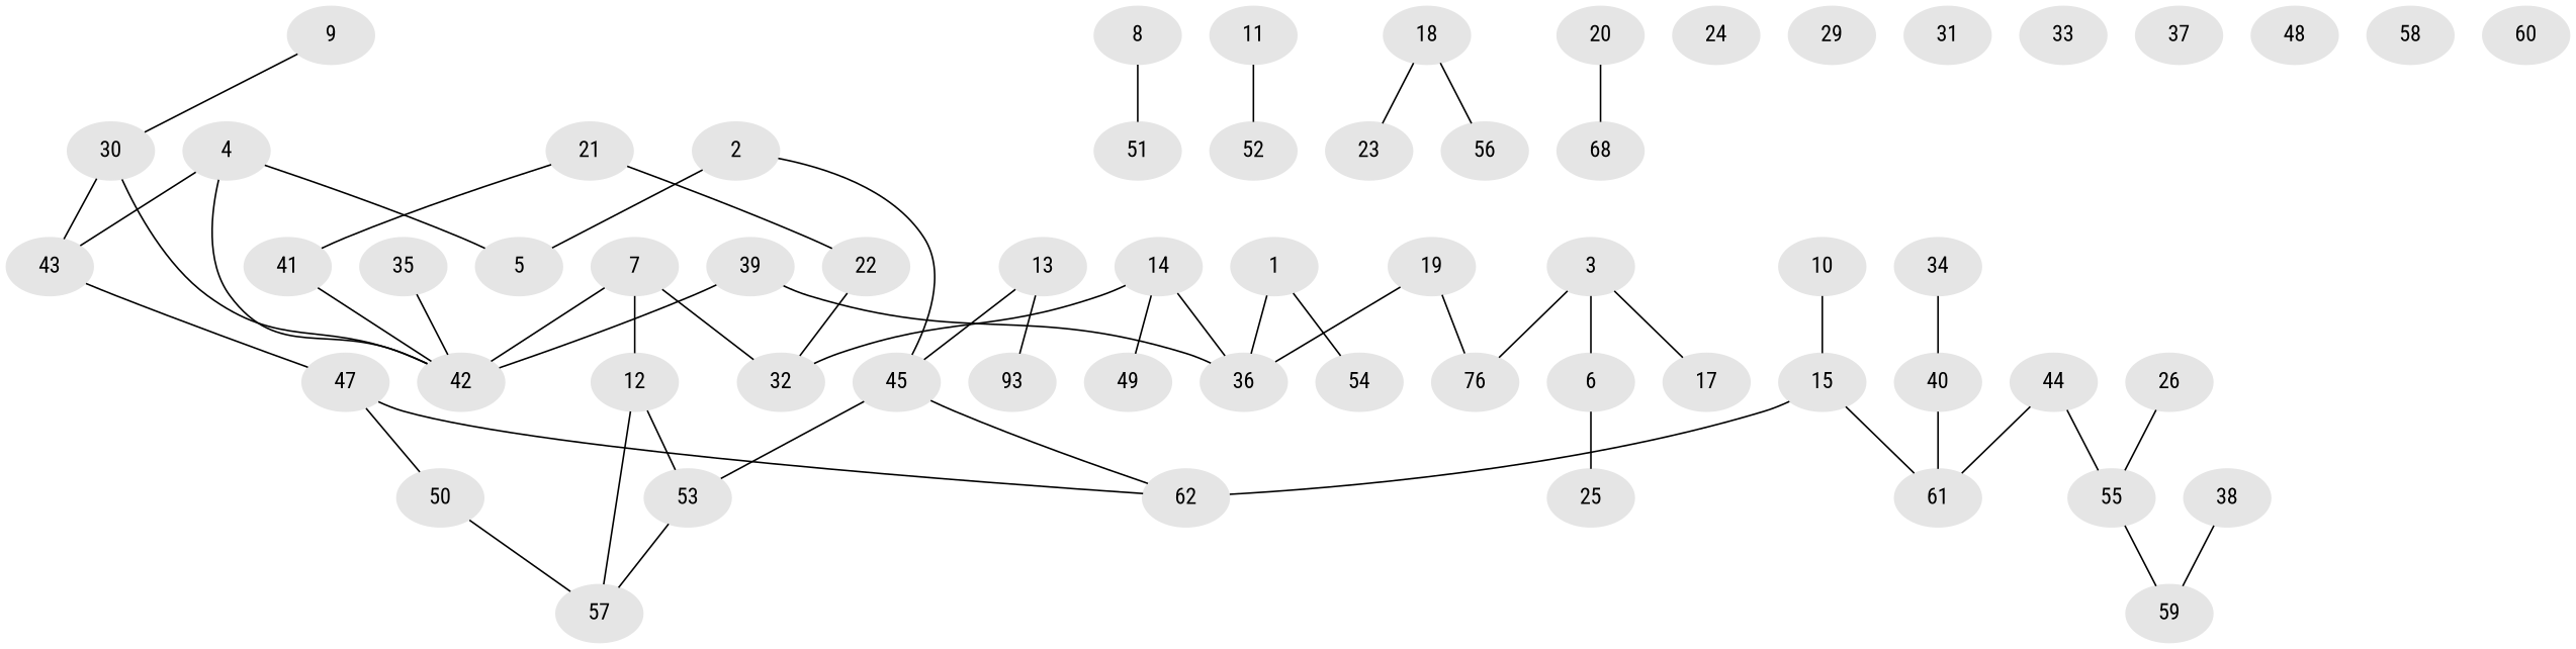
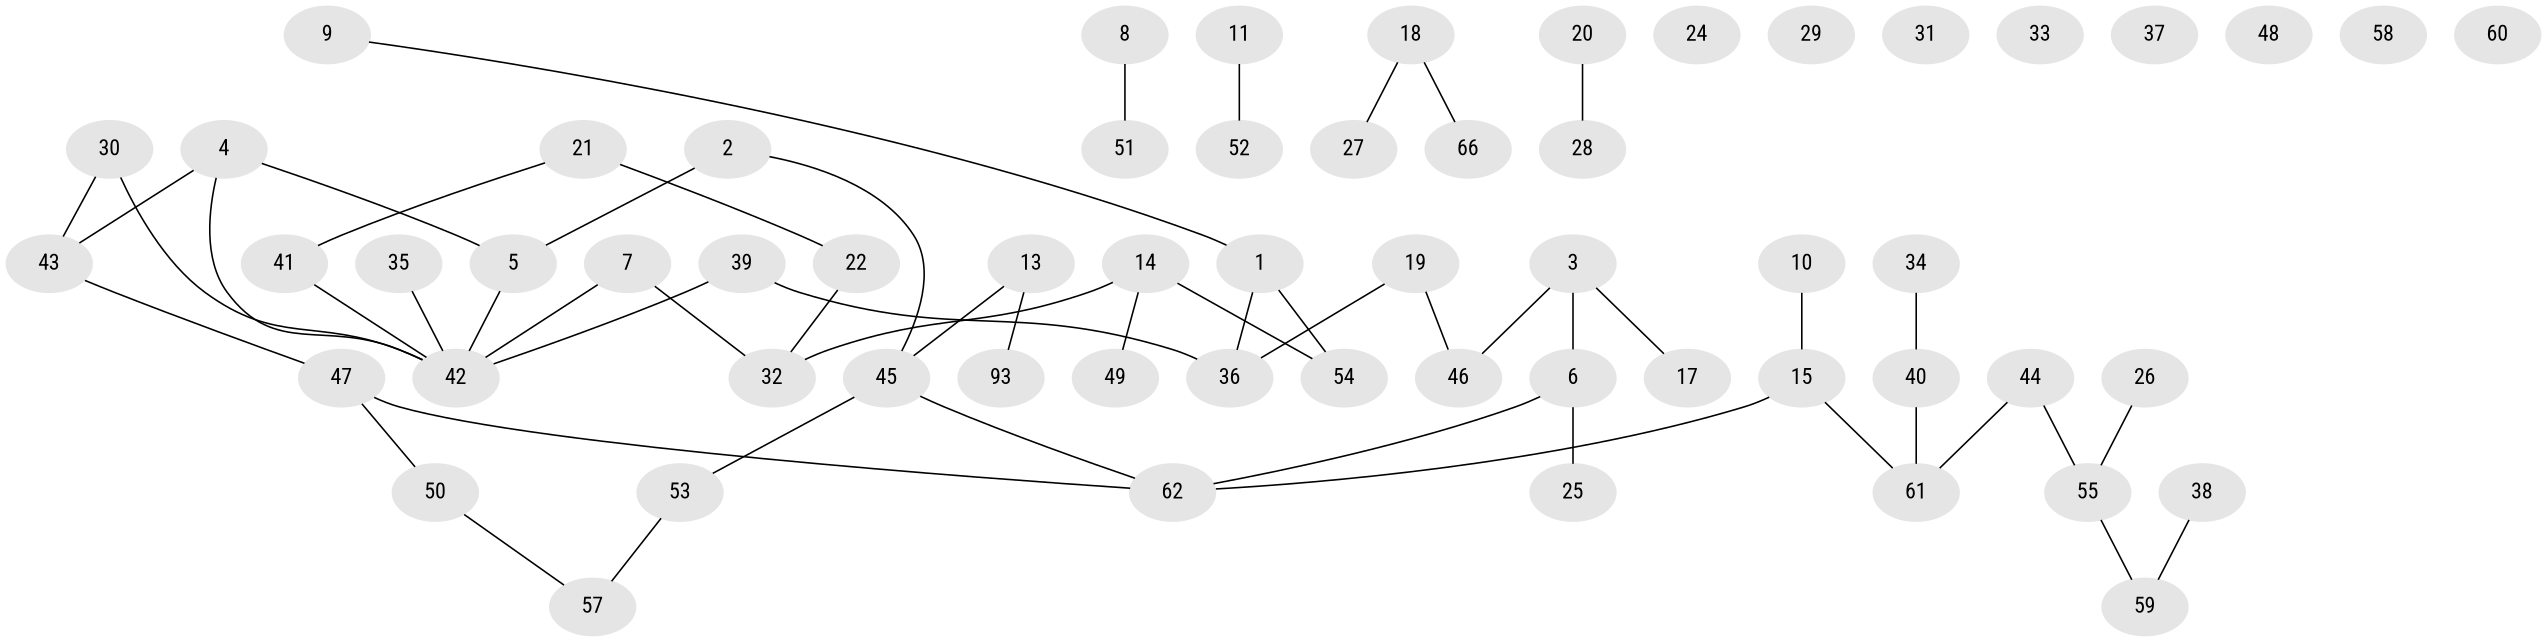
  graph {
    fontname="Roboto Condensed"
    node [color=gray90 fontname="Roboto Condensed" style=filled]
    edge [fontname="Roboto Condensed"]
    1
    36
    54
    2
    5
    45
    42
    62
    53
    3
    6
    17
-   46 [label=76]
+   46
    25
    4
    43
    47
    7
-   12
    32
    57
    8
    51
    9
    30
    10
    15
    61
    11
    52
    13
    n32 [label=93]
    14
    49
    55
    59
    18
-   27 [label=23]
-   56
+   27
+   56 [label=66]
    19
    20
-   28 [label=68]
+   28
    21
    22
    41
    24
    26
    29
    31
    33
    34
    40
    35
    37
    38
    39
    50
    44
    48
    58
    60
    1 -- 36
    1 -- 54
    2 -- 5
    2 -- 45
+   5 -- 42
    45 -- 62
    45 -- 53
    53 -- 57
    3 -- 6
    3 -- 17
    3 -- 46
+   6 -- 62
    6 -- 25
    4 -- 5
    4 -- 42
    4 -- 43
    43 -- 47
    47 -- 62
    47 -- 50
    7 -- 42
-   7 -- 12
    7 -- 32
-   12 -- 53
-   12 -- 57
    8 -- 51
-   9 -- 30
+   9 -- 1
    30 -- 42
    30 -- 43
    10 -- 15
    15 -- 62
    15 -- 61
    11 -- 52
    13 -- 45
    13 -- n32
-   14 -- 36
+   14 -- 54
    14 -- 32
    14 -- 49
    55 -- 59
    18 -- 27
    18 -- 56
    19 -- 36
    19 -- 46
    20 -- 28
    21 -- 22
    21 -- 41
    22 -- 32
    41 -- 42
    26 -- 55
    34 -- 40
    40 -- 61
    35 -- 42
    38 -- 59
    39 -- 36
    39 -- 42
    50 -- 57
    44 -- 61
    44 -- 55
  }
